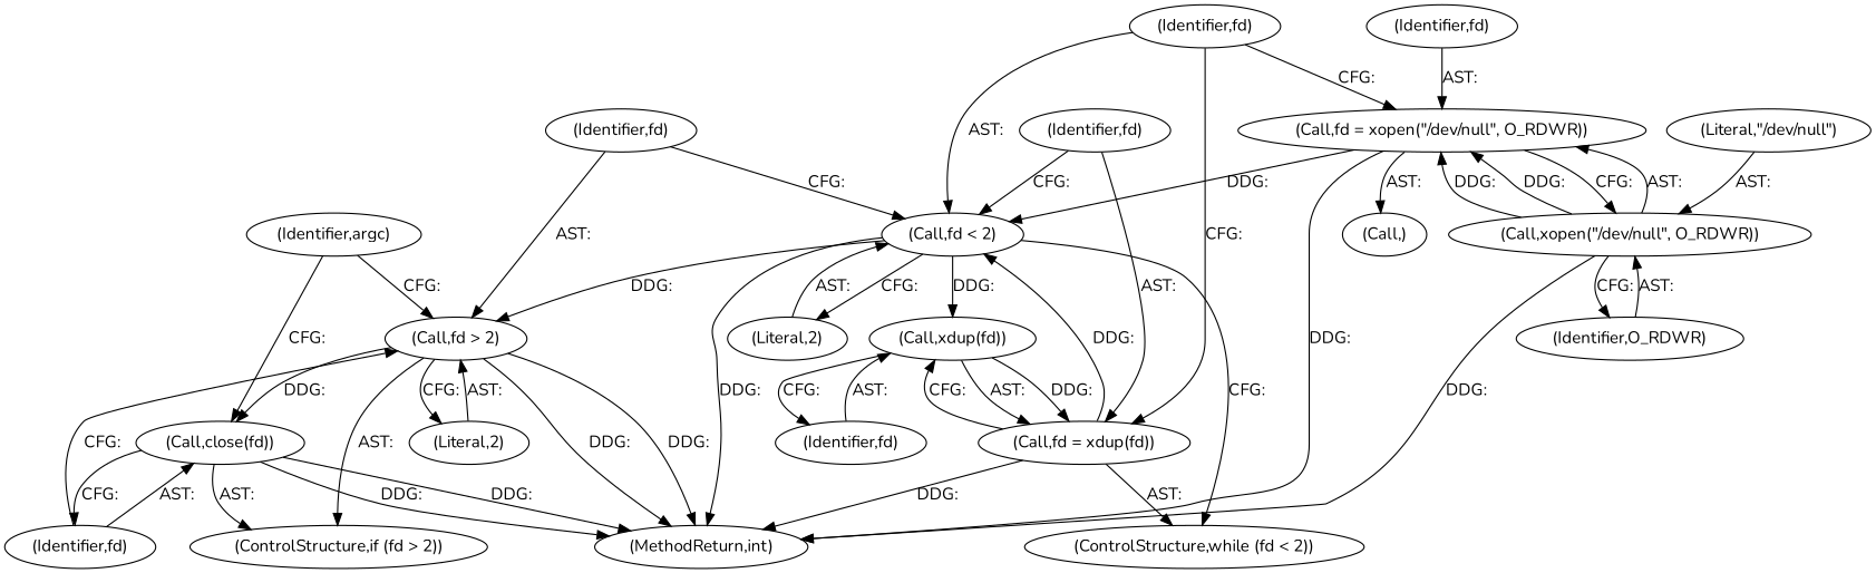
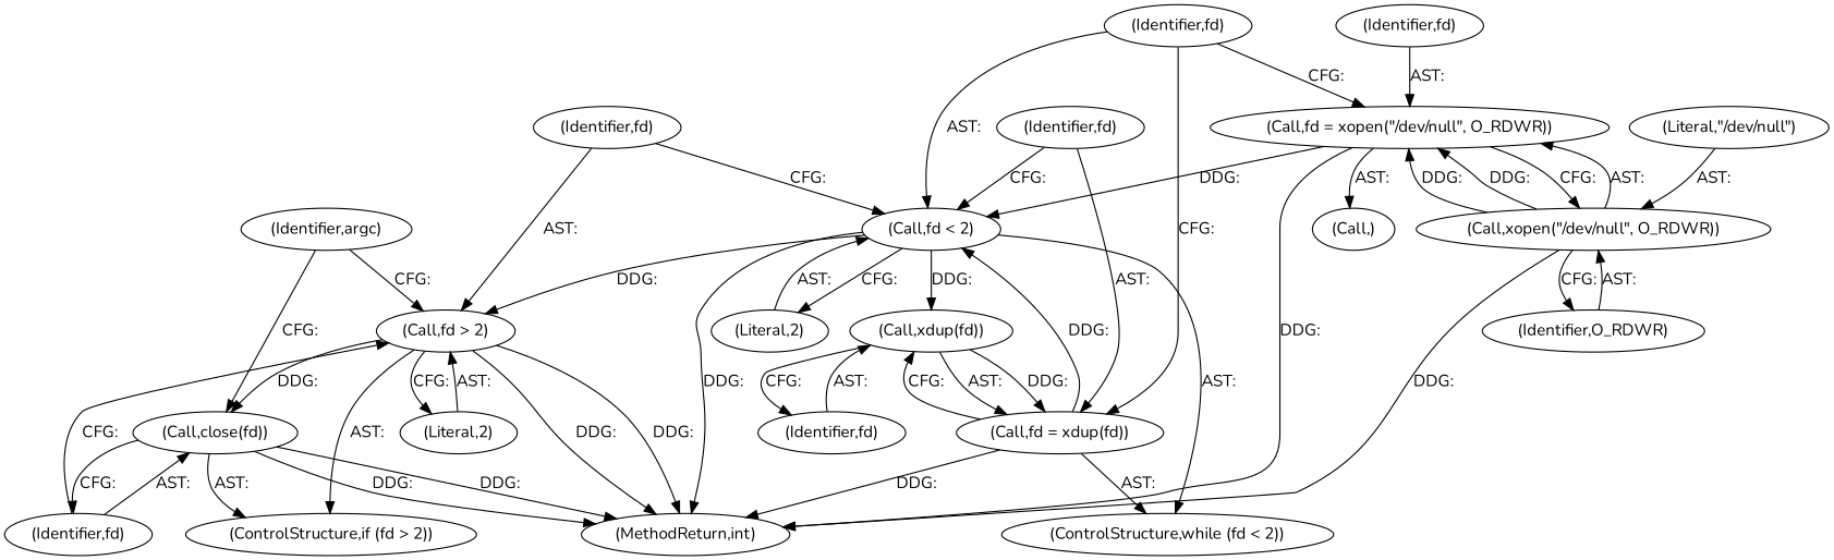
  digraph {
    fontname=Nunito
    node [fontname=Nunito]
    edge [fontname=Nunito]
    n1 [label="(Call,fd = xopen(\"/dev/null\", O_RDWR))"]
    n2 [label="(Call,xopen(\"/dev/null\", O_RDWR))"]
    n3 [label="(Call,fd < 2)"]
    n4 [label="(Call,)"]
    n5 [label="(MethodReturn,int)"]
    n6 [label="(Identifier,O_RDWR)"]
    n7 [label="(Call,xdup(fd))"]
    n8 [label="(Call,fd > 2)"]
    n9 [label="(ControlStructure,while (fd < 2))"]
    n10 [label="(Literal,2)"]
    n11 [label="(Call,fd = xdup(fd))"]
    n12 [label="(Identifier,fd)"]
    n13 [label="(Call,close(fd))"]
    n14 [label="(Literal,2)"]
    n15 [label="(ControlStructure,if (fd > 2))"]
    n16 [label="(Identifier,fd)"]
    n17 [label="(Identifier,argc)"]
    n18 [label="(Literal,\"/dev/null\")"]
    n19 [label="(Identifier,fd)"]
    n20 [label="(Identifier,fd)"]
    n21 [label="(Identifier,fd)"]
    n22 [label="(Identifier,fd)"]
    n1 -> n2 [label="CFG: "]
    n1 -> n3 [label="DDG: "]
    n1 -> n4 [label="AST: "]
    n1 -> n5 [label="DDG: "]
    n2 -> n1 [label="AST: "]
    n2 -> n1 [label="DDG: "]
    n2 -> n1 [label="DDG: "]
    n2 -> n5 [label="DDG: "]
    n2 -> n6 [label="CFG: "]
    n3 -> n5 [label="DDG: "]
    n3 -> n7 [label="DDG: "]
    n3 -> n8 [label="DDG: "]
-   n3 -> n9 [label="CFG: "]
+   n3 -> n9 [label="AST: "]
    n3 -> n10 [label="CFG: "]
    n6 -> n2 [label="AST: "]
    n7 -> n11 [label="AST: "]
    n7 -> n11 [label="DDG: "]
    n7 -> n12 [label="CFG: "]
    n8 -> n5 [label="DDG: "]
    n8 -> n5 [label="DDG: "]
    n8 -> n13 [label="DDG: "]
    n8 -> n14 [label="CFG: "]
    n8 -> n15 [label="AST: "]
    n10 -> n3 [label="AST: "]
    n11 -> n3 [label="DDG: "]
    n11 -> n5 [label="DDG: "]
    n11 -> n7 [label="CFG: "]
    n11 -> n9 [label="AST: "]
    n12 -> n7 [label="AST: "]
    n13 -> n5 [label="DDG: "]
    n13 -> n5 [label="DDG: "]
    n13 -> n15 [label="AST: "]
    n13 -> n16 [label="CFG: "]
    n14 -> n8 [label="AST: "]
    n16 -> n8 [label="CFG: "]
    n16 -> n13 [label="AST: "]
    n17 -> n8 [label="CFG: "]
    n17 -> n13 [label="CFG: "]
    n18 -> n2 [label="AST: "]
    n19 -> n3 [label="CFG: "]
    n19 -> n8 [label="AST: "]
    n20 -> n3 [label="CFG: "]
    n20 -> n11 [label="AST: "]
    n21 -> n1 [label="AST: "]
    n22 -> n1 [label="CFG: "]
    n22 -> n3 [label="AST: "]
    n22 -> n11 [label="CFG: "]
  }
